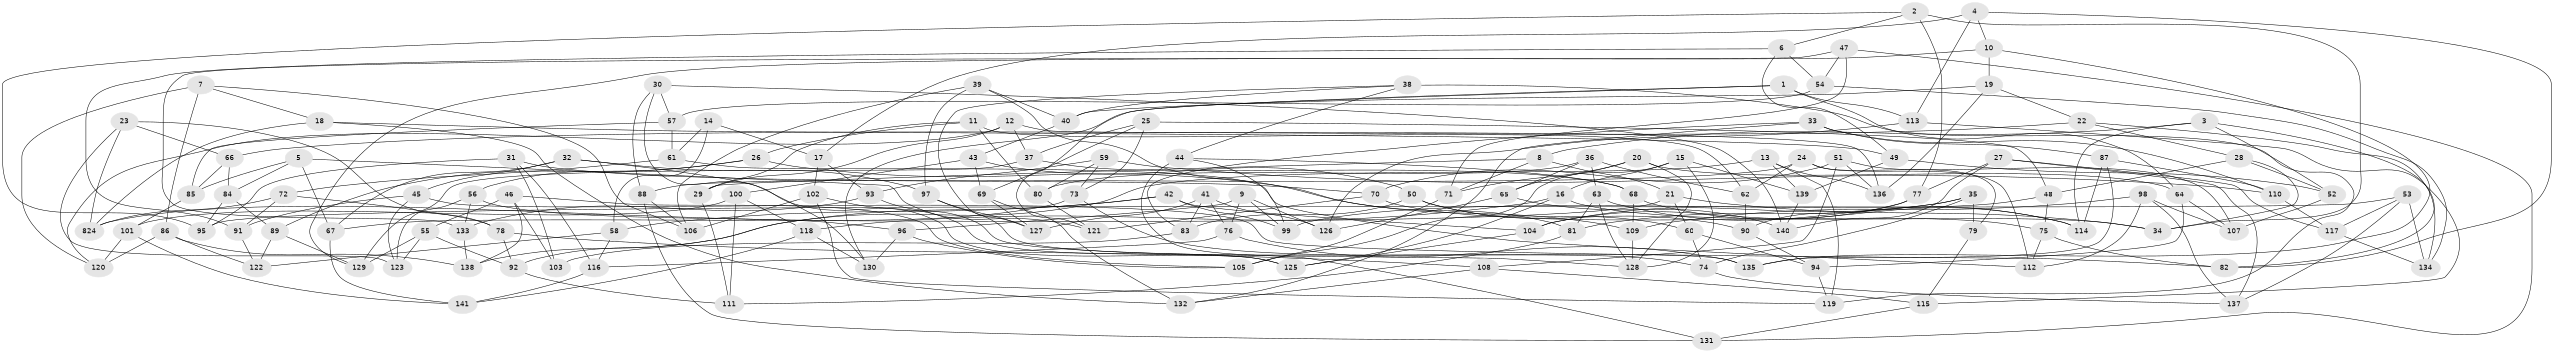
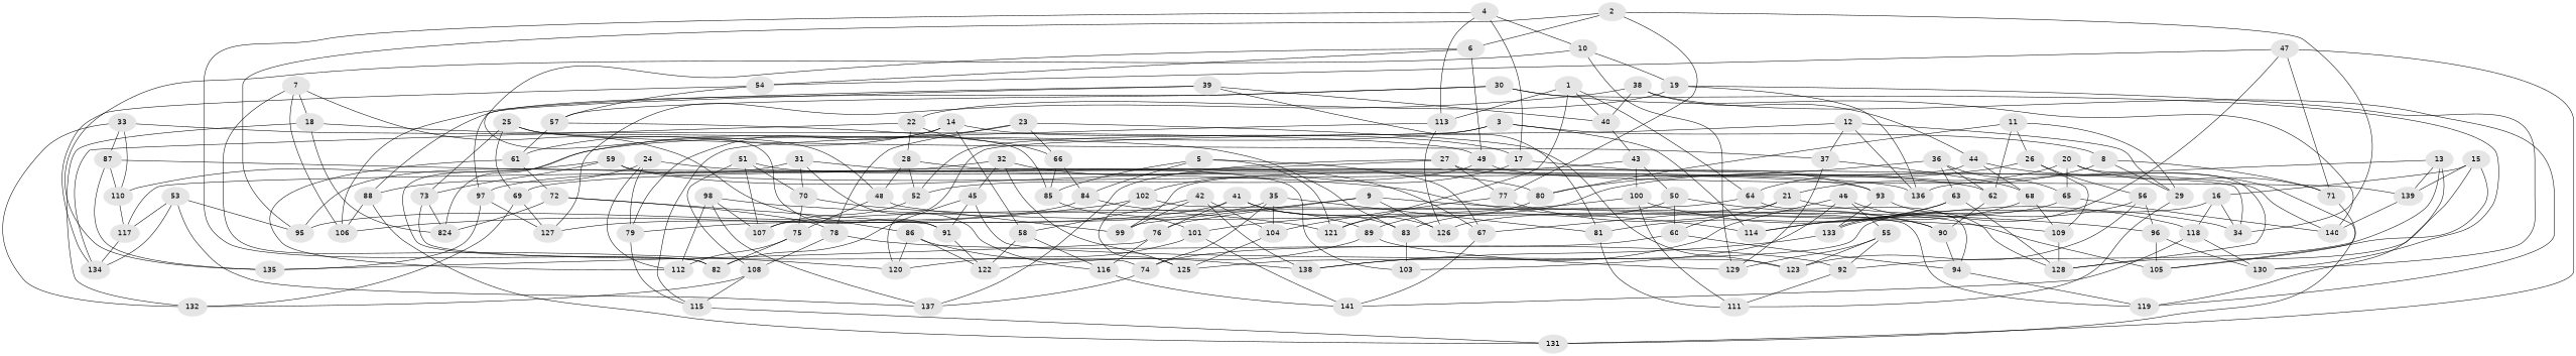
  graph {
    fontname="DejaVu Sans"
    node [color=gray90 fontname="DejaVu Sans" style=filled]
    edge [fontname="DejaVu Sans"]
    1
    40
    64
    113
    121
    43
    107
    94
    126
    115
    2
    6
    34
    77
    95
    49
    54
    91
    104
    90
    3
    8
    52
    82
    114
    21
    29
    71
    4
    10
    17
    19
    129
    135
    93
    102
    5
    67
    84
    85
    141
    89
    101
    139
    134
    57
    122
    7
    18
    86
    106
    120
    n53 [label=824]
    132
    138
    60
    111
    105
    9
    76
    96
    99
    116
    130
    136
    22
    11
    26
    62
    80
    56
    109
    12
    37
    68
    13
    92
    119
    140
    14
    58
    61
    79
    112
    72
    15
    16
    128
    118
    125
    133
    28
    66
    20
    65
    74
    48
    23
    78
    123
    108
    24
    88
    131
    25
    69
    73
    75
    127
    27
    117
    137
    30
    31
    70
    103
    32
    45
    97
    33
    83
    87
    110
    35
    81
    36
    63
    38
    44
    39
    50
    100
    41
    42
    46
    55
    47
    51
    53
    59
    98
    1 -- 40
    1 -- 64
    1 -- 113
    1 -- 121
    40 -- 43
    64 -- 107
    64 -- 94
    113 -- 126
    113 -- 115
    43 -- 69
    43 -- 50
    43 -- 100
    94 -- 119
    115 -- 131
    2 -- 6
    2 -- 34
    2 -- 77
    2 -- 95
    6 -- 49
    6 -- 54
    6 -- 91
    77 -- 104
    77 -- 90
    49 -- 52
    49 -- 139
    54 -- 134
    54 -- 57
    91 -- 122
    104 -- 125
    90 -- 94
    3 -- 8
    3 -- 52
    3 -- 82
    3 -- 114
    8 -- 21
    8 -- 29
    8 -- 71
    52 -- 107
    21 -- 34
    21 -- 67
    21 -- 60
    29 -- 111
    71 -- 105
    4 -- 113
    4 -- 82
    4 -- 10
    4 -- 17
    10 -- 19
    10 -- 129
    10 -- 135
    17 -- 93
    17 -- 102
    19 -- 130
    19 -- 136
    19 -- 22
    93 -- 128
    93 -- 133
    102 -- 106
    102 -- 119
    102 -- 125
    5 -- 121
    5 -- 67
    5 -- 84
    5 -- 85
    67 -- 141
    84 -- 95
    84 -- 89
    85 -- 101
    89 -- 129
    89 -- 122
    101 -- 141
    101 -- 120
    139 -- 140
    57 -- 85
    57 -- 61
    7 -- 18
    7 -- 86
    7 -- 106
    7 -- 120
    18 -- 49
    18 -- n53
    18 -- 132
    86 -- 122
    86 -- 120
    86 -- 138
    60 -- 94
    60 -- 74
    9 -- 126
    9 -- 76
    9 -- 96
    9 -- 99
    76 -- 135
    76 -- 116
    96 -- 105
    96 -- 130
    116 -- 141
    22 -- 134
    22 -- 28
    22 -- 66
    11 -- 29
    11 -- 26
    11 -- 62
    11 -- 80
    26 -- 89
    26 -- 56
    26 -- 109
    62 -- 90
    80 -- 121
    56 -- 96
    56 -- 133
    56 -- 123
    109 -- 128
    12 -- 29
    12 -- 120
    12 -- 136
    12 -- 37
    37 -- 129
    37 -- 68
    68 -- 114
    68 -- 109
    13 -- 139
    13 -- 136
    13 -- 92
    13 -- 119
    92 -- 111
    14 -- 17
    14 -- 58
    14 -- 61
+   14 -- 79
    58 -- 122
    58 -- 116
    61 -- 112
    61 -- 72
    79 -- 115
    72 -- 91
    72 -- n53
    72 -- 78
    15 -- 139
    15 -- 105
    15 -- 16
    15 -- 128
    16 -- 34
    16 -- 118
    16 -- 125
    118 -- 141
    118 -- 130
    133 -- 138
    28 -- 34
    28 -- 52
    28 -- 48
    66 -- 84
    66 -- 85
    20 -- 64
    20 -- 71
    20 -- 128
    20 -- 65
    65 -- 126
    65 -- 140
    74 -- 137
    48 -- 99
    48 -- 75
    23 -- n53
    23 -- 66
    23 -- 78
    23 -- 123
    78 -- 92
    78 -- 108
    108 -- 115
    108 -- 132
    24 -- 62
    24 -- 79
    24 -- 112
    24 -- 88
    88 -- 106
    88 -- 131
    25 -- 37
    25 -- 48
    25 -- 69
    25 -- 73
    69 -- 132
    69 -- 127
    73 -- n53
    73 -- 74
    75 -- 82
    75 -- 112
    27 -- 77
    27 -- 140
    27 -- 117
    27 -- 137
    117 -- 134
    30 -- 57
    30 -- 130
    30 -- 140
    30 -- 88
    31 -- 95
    31 -- 116
    31 -- 70
    31 -- 103
    70 -- 121
    70 -- 75
    32 -- 67
    32 -- 125
    32 -- 45
    32 -- 97
    45 -- 91
    45 -- 82
    45 -- 123
    97 -- 135
    97 -- 127
    33 -- 132
    33 -- 83
    33 -- 87
    33 -- 110
    83 -- 103
    87 -- 114
    87 -- 135
    87 -- 110
    110 -- 117
    35 -- 104
    35 -- 79
    35 -- 74
    35 -- 81
    81 -- 111
    36 -- 62
    36 -- 80
    36 -- 65
    36 -- 63
    63 -- 114
    63 -- 128
    63 -- 81
    38 -- 40
    38 -- 119
    38 -- 127
    38 -- 44
    44 -- 99
    44 -- 68
    44 -- 131
    39 -- 40
    39 -- 106
    39 -- 97
    39 -- 81
    50 -- 90
    50 -- 60
    50 -- 83
    100 -- 101
    100 -- 111
    100 -- 118
    41 -- 126
    41 -- 76
    41 -- 127
    41 -- 83
    42 -- 104
    42 -- 138
    42 -- 99
    42 -- 58
    46 -- 138
    46 -- 105
    46 -- 103
    46 -- 55
    55 -- 129
    55 -- 92
    55 -- 123
    47 -- 54
    47 -- 71
    47 -- 133
    47 -- 131
    51 -- 107
    51 -- 136
    51 -- 108
    51 -- 70
    53 -- 95
    53 -- 134
    53 -- 117
    53 -- 137
    59 -- 93
    59 -- 80
    59 -- 73
    59 -- 110
    98 -- 107
    98 -- 109
    98 -- 112
    98 -- 137
  }
